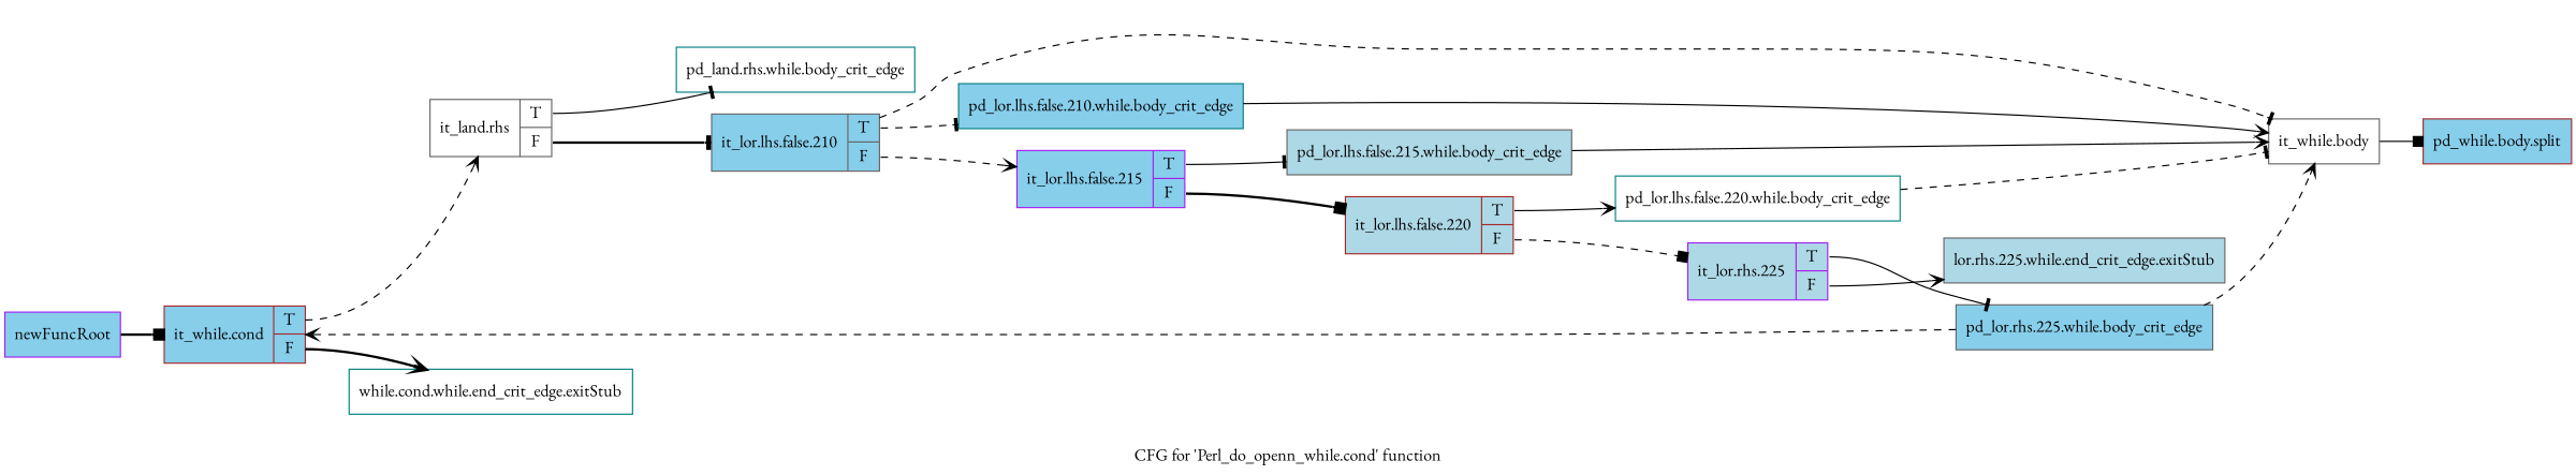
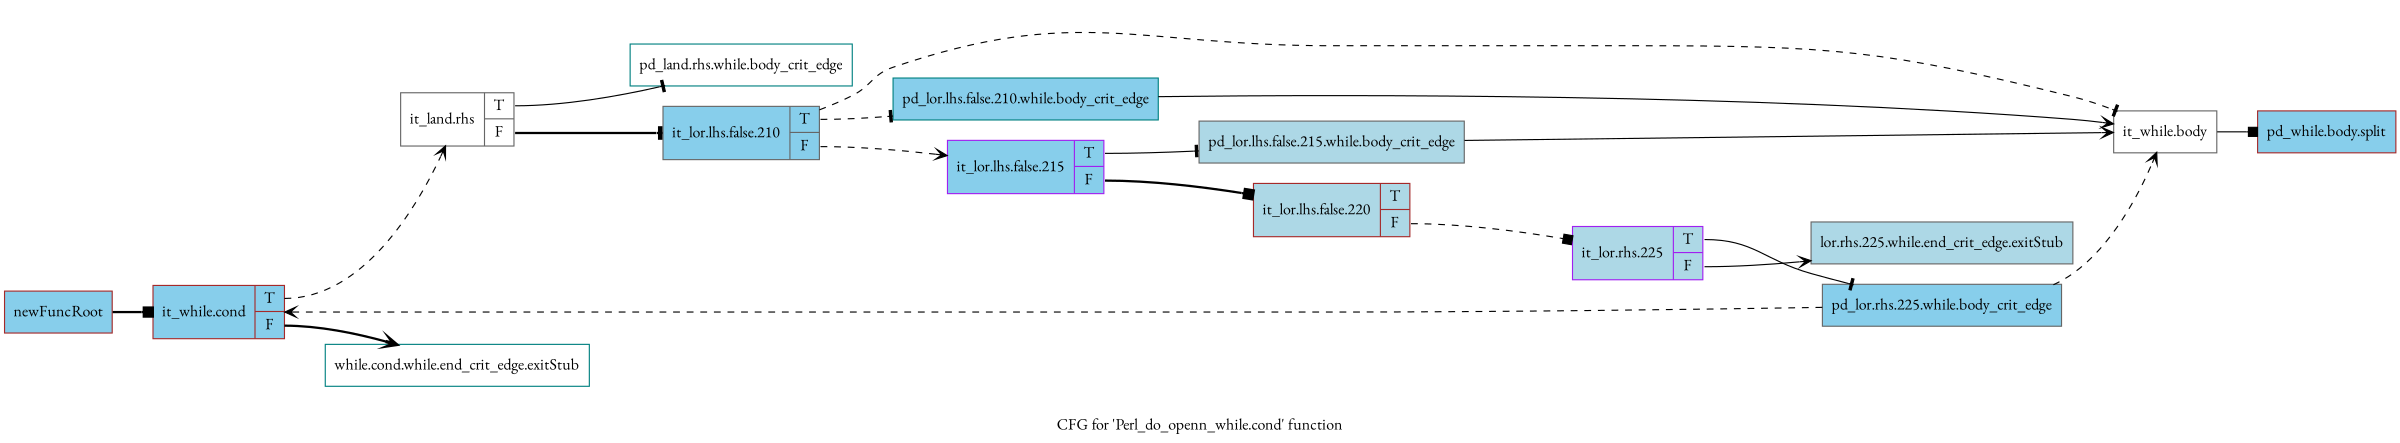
  digraph {
    fontname="EB Garamond"
    label="CFG for 'Perl_do_openn_while.cond' function"
    rankdir=LR
    node [color=gray40 fillcolor=skyblue fontname="EB Garamond" shape=record style=filled]
    edge [arrowhead=vee fontname="EB Garamond" style=dashed]
-   n1 [color=purple label="{newFuncRoot}"]
+   n1 [color=brown label="{newFuncRoot}"]
    n2 [color=brown label="{it_while.cond|{<s0>T|<s1>F}}"]
    n3 [color=teal fillcolor=white label="{while.cond.while.end_crit_edge.exitStub}"]
    n4 [fillcolor=white label="{it_land.rhs|{<s0>T|<s1>F}}"]
    n5 [color=teal fillcolor=white label="{pd_land.rhs.while.body_crit_edge}"]
    n6 [label="{it_lor.lhs.false.210|{<s0>T|<s1>F}}"]
    n7 [fillcolor=lightblue label="{lor.rhs.225.while.end_crit_edge.exitStub}"]
    n8 [fillcolor=white label="{it_while.body}"]
    n9 [color=teal label="{pd_lor.lhs.false.210.while.body_crit_edge}"]
    n10 [color=purple label="{it_lor.lhs.false.215|{<s0>T|<s1>F}}"]
    n11 [color=brown label="{pd_while.body.split}"]
    n12 [fillcolor=lightblue label="{pd_lor.lhs.false.215.while.body_crit_edge}"]
    n13 [color=brown fillcolor=lightblue label="{it_lor.lhs.false.220|{<s0>T|<s1>F}}"]
-   n14 [color=teal fillcolor=white label="{pd_lor.lhs.false.220.while.body_crit_edge}"]
    n15 [color=purple fillcolor=lightblue label="{it_lor.rhs.225|{<s0>T|<s1>F}}"]
    n16 [label="{pd_lor.rhs.225.while.body_crit_edge}"]
    n1 -> n2 [arrowhead=box style=bold]
    n2 -> n3 [style=bold tailport=s1]
    n2 -> n4 [tailport=s0]
    n4 -> n5 [arrowhead=tee style=solid tailport=s0]
    n4 -> n6 [arrowhead=tee style=bold tailport=s1]
    n6 -> n8 [arrowhead=tee]
    n6 -> n9 [arrowhead=tee tailport=s0]
    n6 -> n10 [tailport=s1]
    n8 -> n11 [arrowhead=box style=solid]
    n9 -> n8 [style=solid]
    n10 -> n12 [arrowhead=tee style=solid tailport=s0]
    n10 -> n13 [arrowhead=box style=bold tailport=s1]
    n12 -> n8 [style=solid]
-   n13 -> n14 [style=solid tailport=s0]
    n13 -> n15 [arrowhead=box tailport=s1]
-   n14 -> n8 [arrowhead=tee]
    n15 -> n7 [style=solid tailport=s1]
    n15 -> n16 [arrowhead=tee style=solid tailport=s0]
    n16 -> n2
    n16 -> n8
  }
